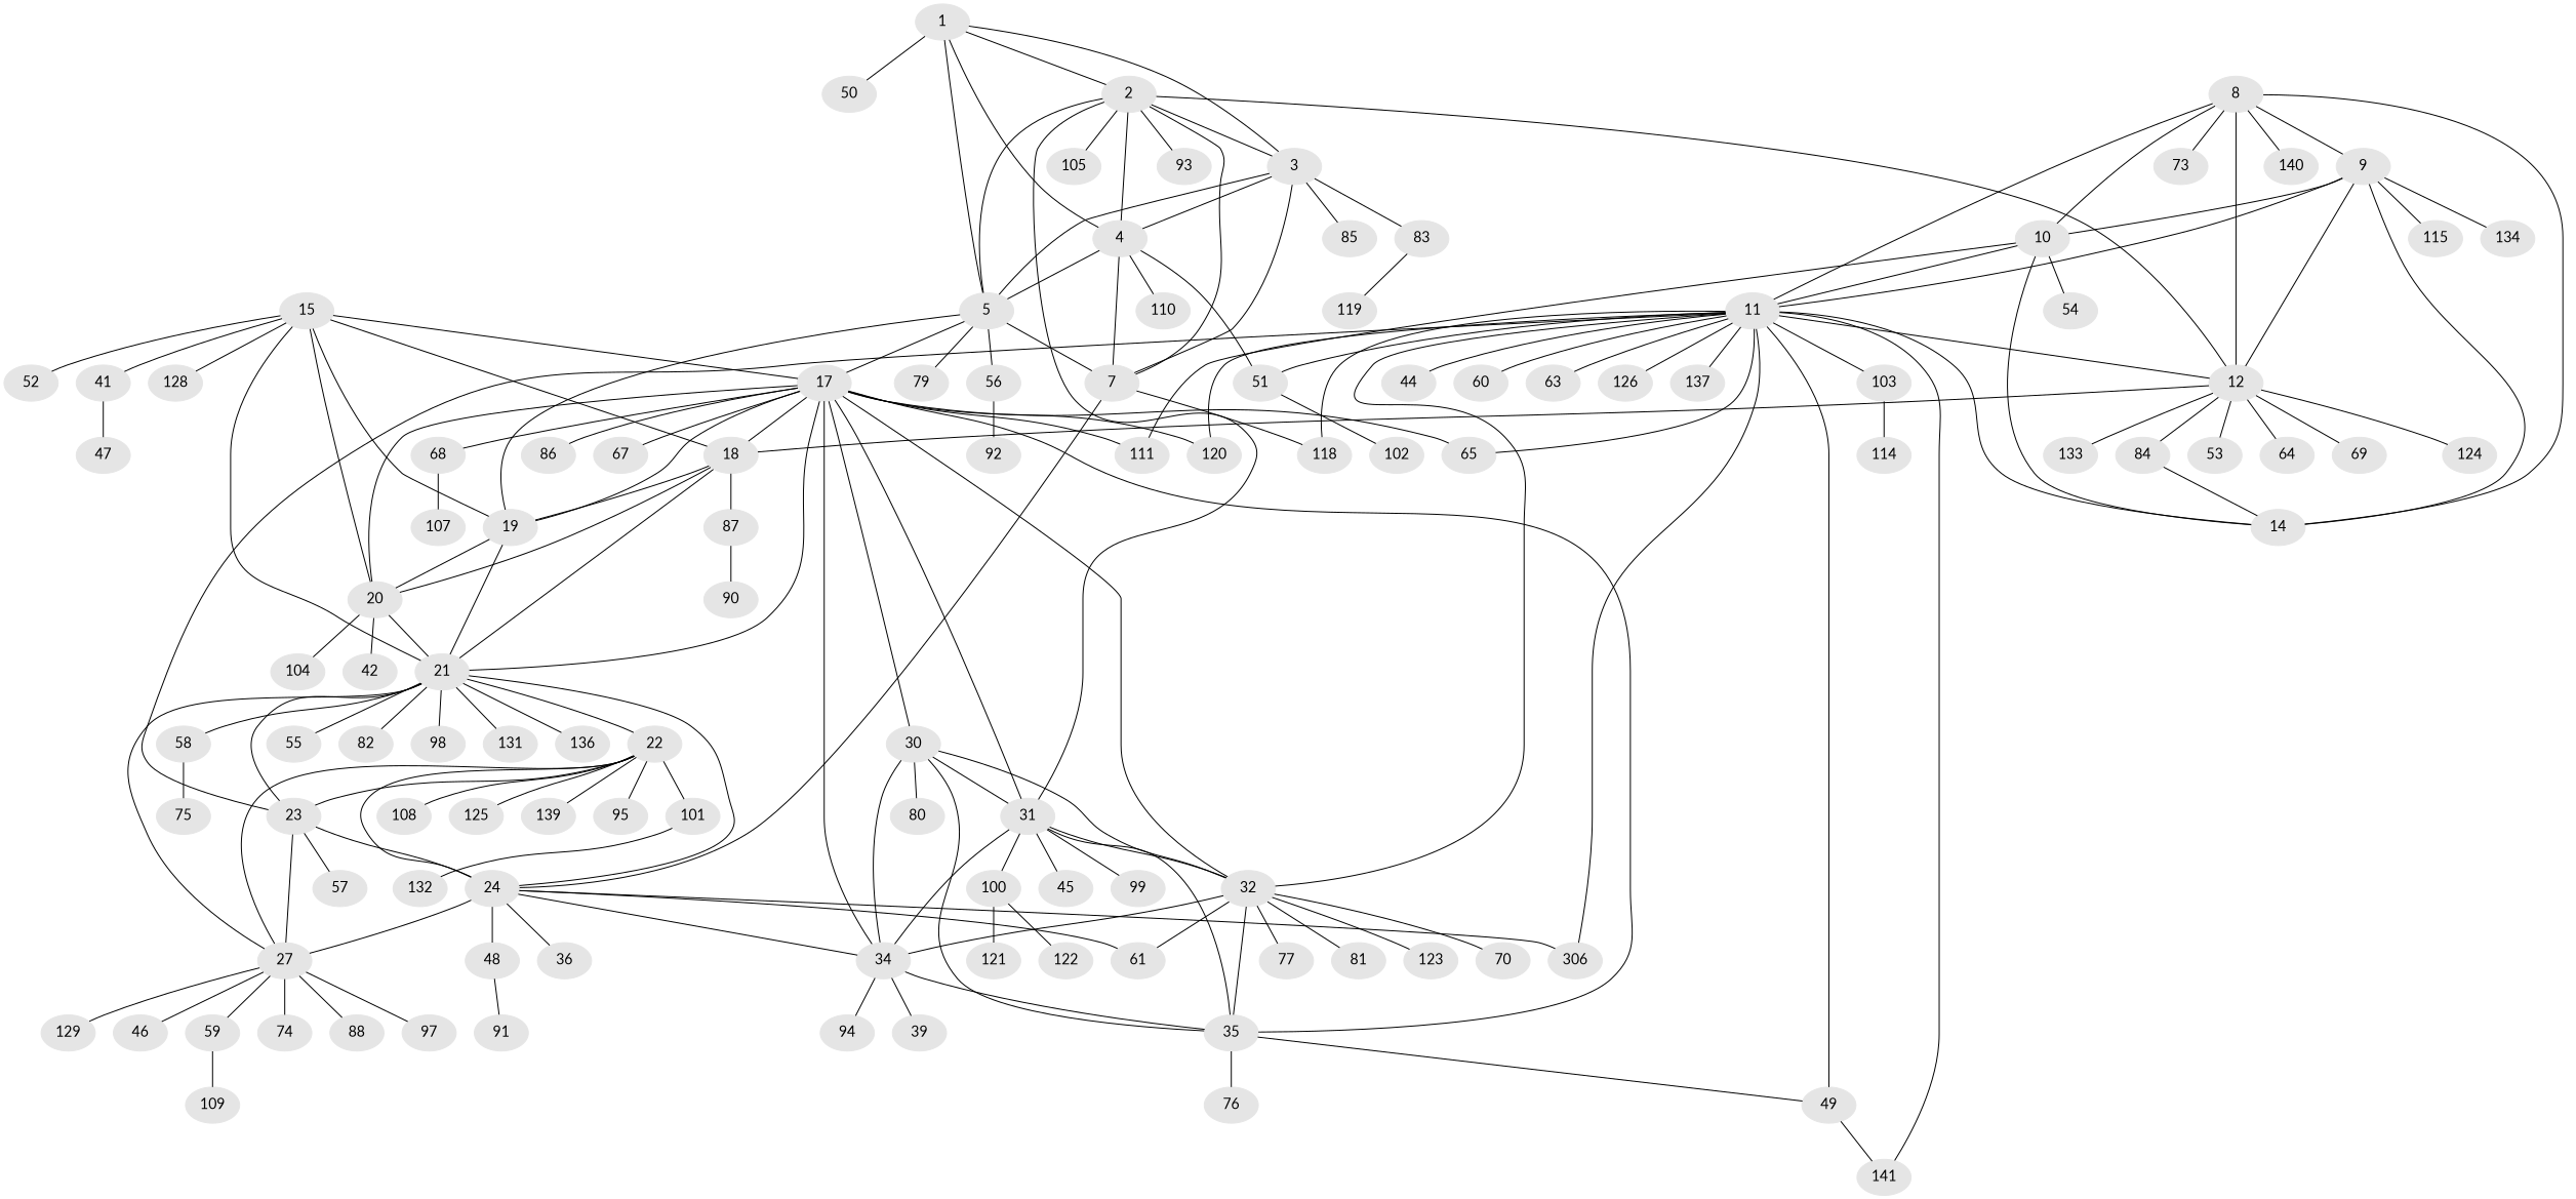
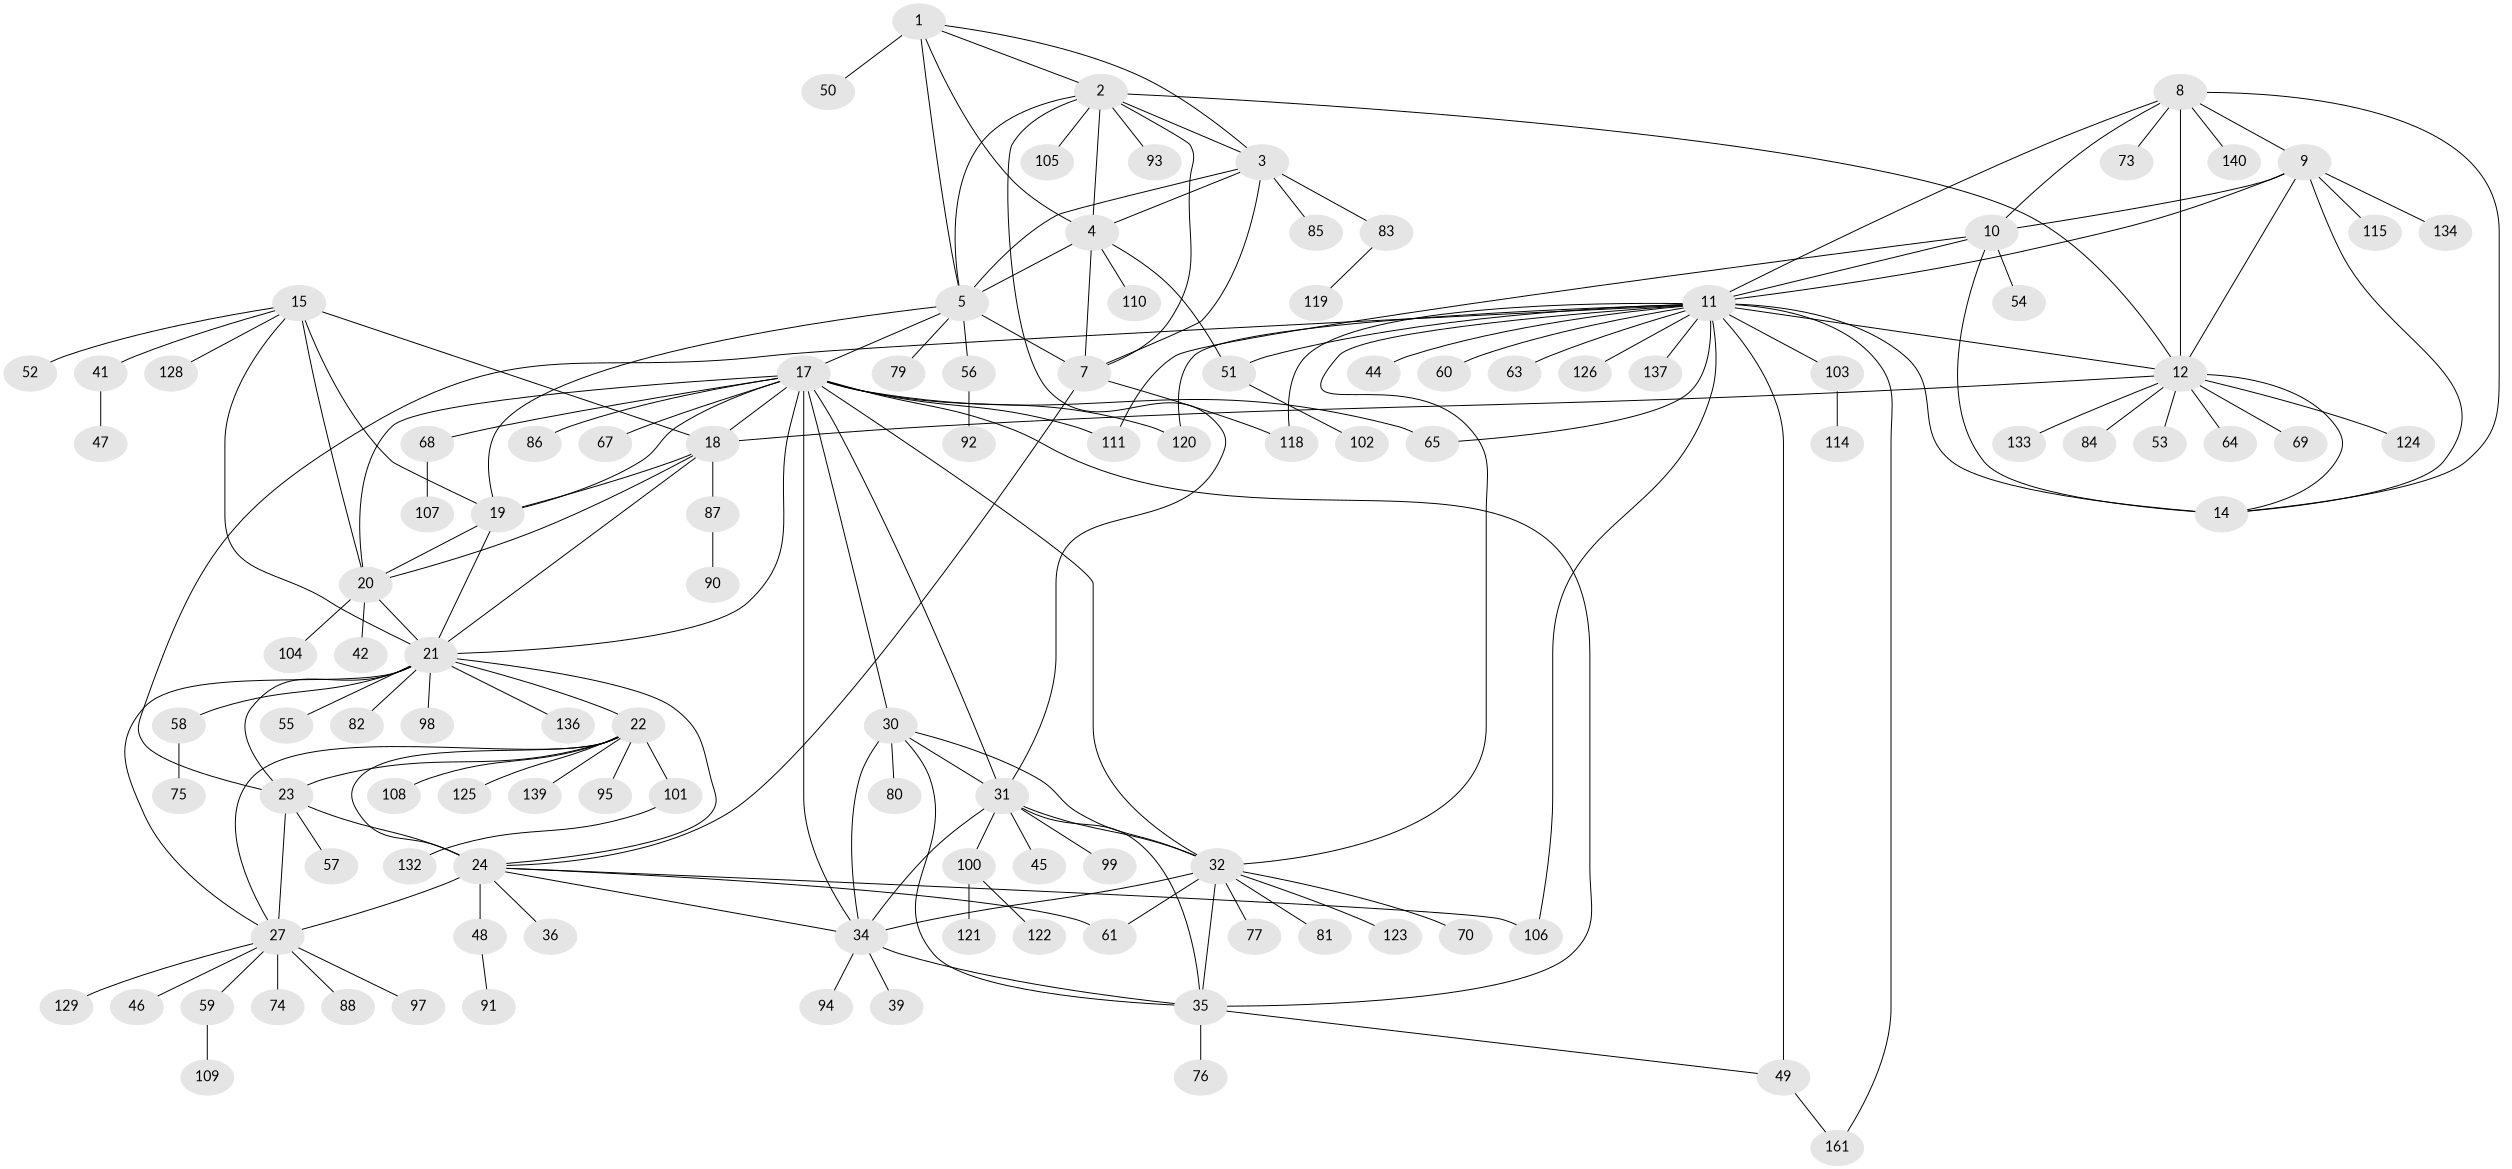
  graph {
    fontname=Lato
    node [color=gray90 fontname=Lato style=filled]
    edge [fontname=Lato]
    1 [super="+89"]
    2 [super="+37"]
    3
    4 [super="+6"]
    5 [super="+135"]
    50
    7 [super="+40"]
    12 [super="+13"]
    31 [super="+71"]
    93
    105
    83 [super="+112"]
    85
    51
    110
    17 [super="+29"]
    19
    56
    79
    24 [super="+26"]
    118
    14
    18 [super="+62"]
    53
    64
    69
    84
    124
    133
    32 [super="+33"]
    34 [super="+38"]
    35
    45
    99
    100 [super="+113"]
    119
    102
    111
    65
    120
    20 [super="+86"]
    21 [super="+25"]
    30 [super="+138"]
    n44 [label=86]
    67
    68
    92
-   106 [label=306]
+   106
    27 [super="+28"]
    36
    48
    61
    9 [super="+72"]
    10
    11 [super="+96"]
    115
    134
    8
    73
    140
    54
    23 [super="+117"]
    44
    49
    60
    63 [super="+116"]
    103
    126
    137
-   141
+   141 [label=161]
    57
    70
    77
    81
    123
    114
    87
    15 [super="+16"]
    41
    52
    128
    42
    104
    22 [super="+43"]
    55
    58
    82
    98
-   131
    136
    47
    80
    39
    94
    76
    107
    90
    95 [super="+130"]
    101
    108
    125
    139
    46
    59
    74
    88
    97
    129
    75
    132
    91
    109 [super="+127"]
    121
    122
    1 -- 2
    1 -- 3
    1 -- 4 [weight=2]
    1 -- 5
    1 -- 50
    2 -- 3
    2 -- 4 [weight=2]
    2 -- 5
    2 -- 7
    2 -- 12
    2 -- 31
    2 -- 93
    2 -- 105
    3 -- 4 [weight=2]
    3 -- 5
    3 -- 7
    3 -- 83
    3 -- 85
    4 -- 5 [weight=2]
    4 -- 7 [weight=2]
    4 -- 51
    4 -- 110
    5 -- 7
    5 -- 17
    5 -- 19
    5 -- 56
    5 -- 79
    7 -- 24
    7 -- 118
-   84 -- 14 [weight=2]
+   12 -- 14 [weight=2]
    12 -- 18
    12 -- 53
    12 -- 64
    12 -- 69
    12 -- 84
    12 -- 124
    12 -- 133
    31 -- 32 [weight=2]
    31 -- 34
    31 -- 35
    31 -- 45
    31 -- 99
    31 -- 100
    83 -- 119
    51 -- 102
    17 -- 31
    17 -- 19
    17 -- 18
    17 -- 32 [weight=2]
    17 -- 34
    17 -- 35
    17 -- 111
    17 -- 65
    17 -- 120
    17 -- 20
    17 -- 21
    17 -- 30
    17 -- n44
    17 -- 67
    17 -- 68
    19 -- 20
    19 -- 21
    56 -- 92
    24 -- 34
    24 -- 106
    24 -- 27 [weight=4]
    24 -- 36
    24 -- 48
    24 -- 61
    18 -- 19
    18 -- 20
    18 -- 21
    18 -- 87
    32 -- 34 [weight=2]
    32 -- 35 [weight=2]
    32 -- 61
    32 -- 70
    32 -- 77
    32 -- 81
    32 -- 123
    34 -- 35
    34 -- 39
    34 -- 94
    35 -- 49
    35 -- 76
    100 -- 121
    100 -- 122
    20 -- 21
    20 -- 42
    20 -- 104
    21 -- 24 [weight=2]
    21 -- 27 [weight=2]
    21 -- 23
    21 -- 22
    21 -- 55
    21 -- 58
    21 -- 82
    21 -- 98
-   21 -- 131
    21 -- 136
    30 -- 31
    30 -- 32 [weight=2]
    30 -- 34
    30 -- 35
    30 -- 80
    68 -- 107
    27 -- 46
    27 -- 59
    27 -- 74
    27 -- 88
    27 -- 97
    27 -- 129
    48 -- 91
    9 -- 12 [weight=2]
    9 -- 14
    9 -- 10
    9 -- 11
    9 -- 115
    9 -- 134
    10 -- 14
    10 -- 111
    10 -- 11
    10 -- 54
    11 -- 12 [weight=2]
    11 -- 51
    11 -- 118
    11 -- 14
    11 -- 32
    11 -- 65
    11 -- 120
    11 -- 106
    11 -- 23
    11 -- 44
    11 -- 49
    11 -- 60
    11 -- 63
    11 -- 103
    11 -- 126
    11 -- 137
    11 -- 141
    8 -- 12 [weight=2]
    8 -- 14
    8 -- 9
    8 -- 10
    8 -- 11
    8 -- 73
    8 -- 140
    23 -- 24 [weight=2]
    23 -- 27 [weight=2]
    23 -- 57
    49 -- 141
    103 -- 114
    87 -- 90
-   15 -- 17 [weight=2]
    15 -- 19 [weight=2]
    15 -- 18 [weight=2]
    15 -- 20 [weight=2]
    15 -- 21 [weight=2]
    15 -- 41
    15 -- 52
    15 -- 128
    41 -- 47
    22 -- 24 [weight=2]
    22 -- 27 [weight=2]
    22 -- 23
    22 -- 95
    22 -- 101
    22 -- 108
    22 -- 125
    22 -- 139
    58 -- 75
    101 -- 132
    59 -- 109
  }
